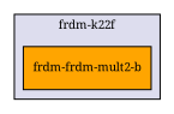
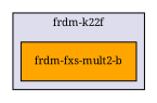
  digraph {
    compound=true
    fontname="Noto Serif"
-   n1 [fillcolor=orange fontname="Noto Serif" fontsize=10 label="frdm-frdm-mult2-b" pencolor=black shape=box style=filled]
+   n1 [fillcolor=orange fontname="Noto Serif" fontsize=10 label="frdm-fxs-mult2-b" pencolor=black shape=box style=filled]
    subgraph cluster_1 {
      bgcolor="#ddddee"
      fontsize=10
      label="frdm-k22f"
      pencolor=black
      n1
    }
  }
